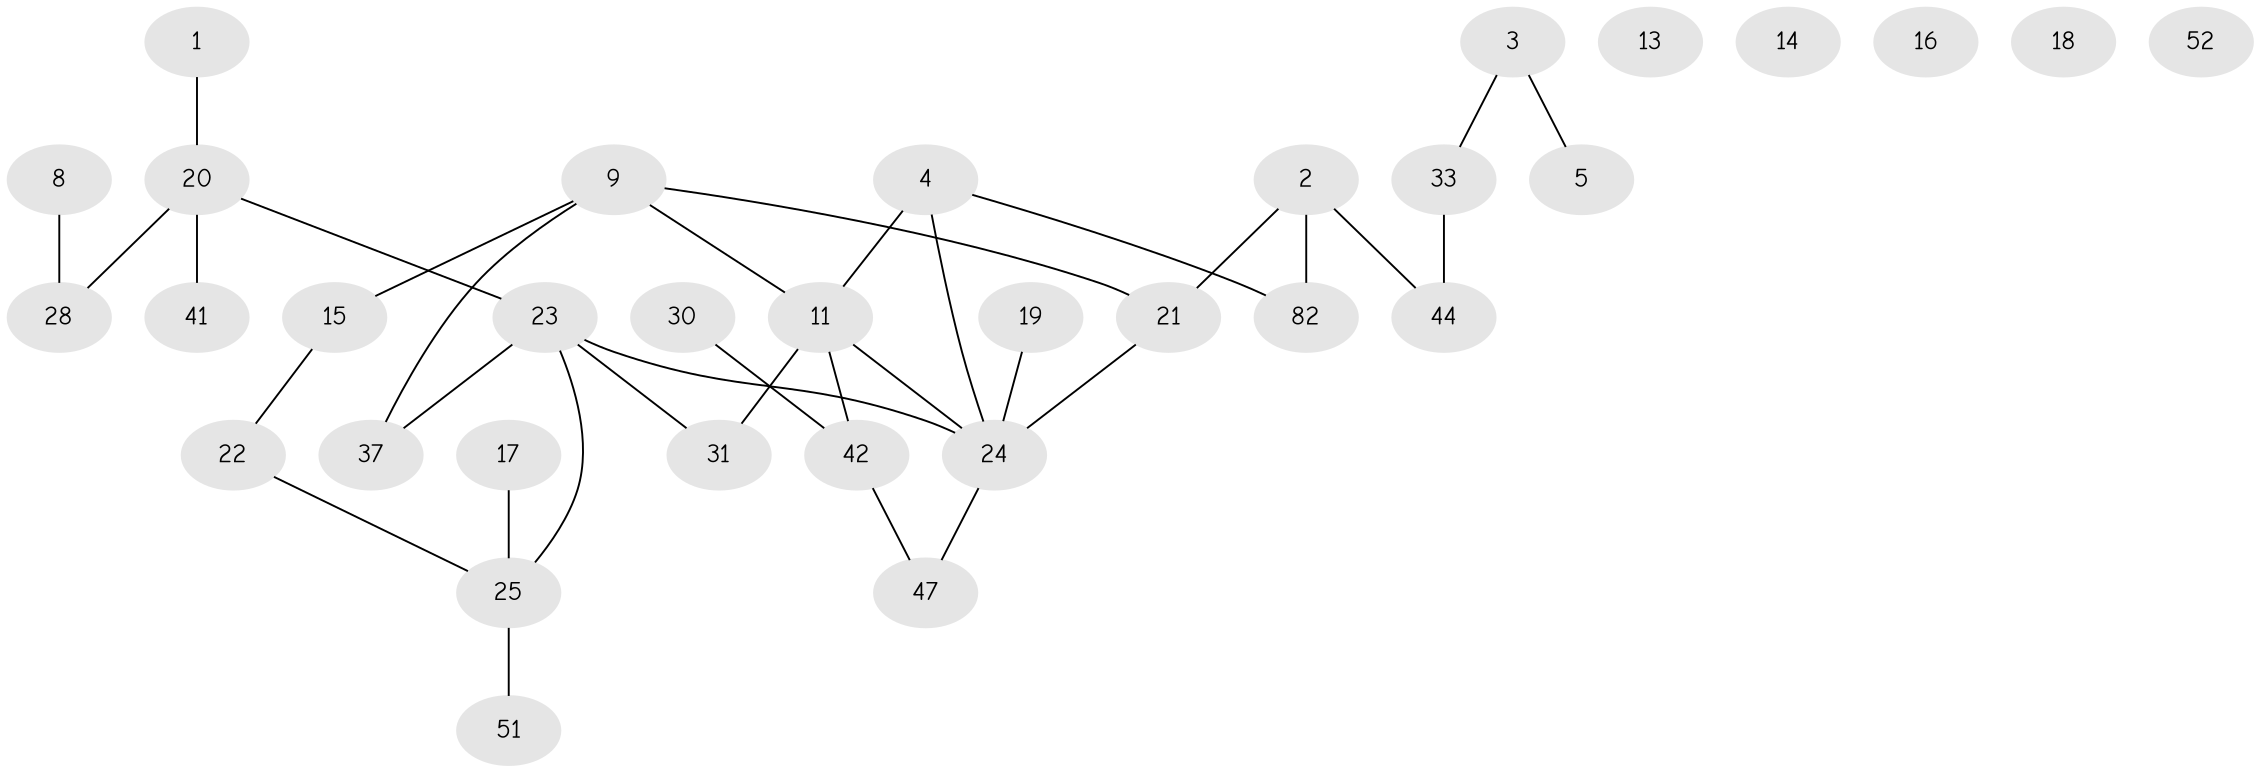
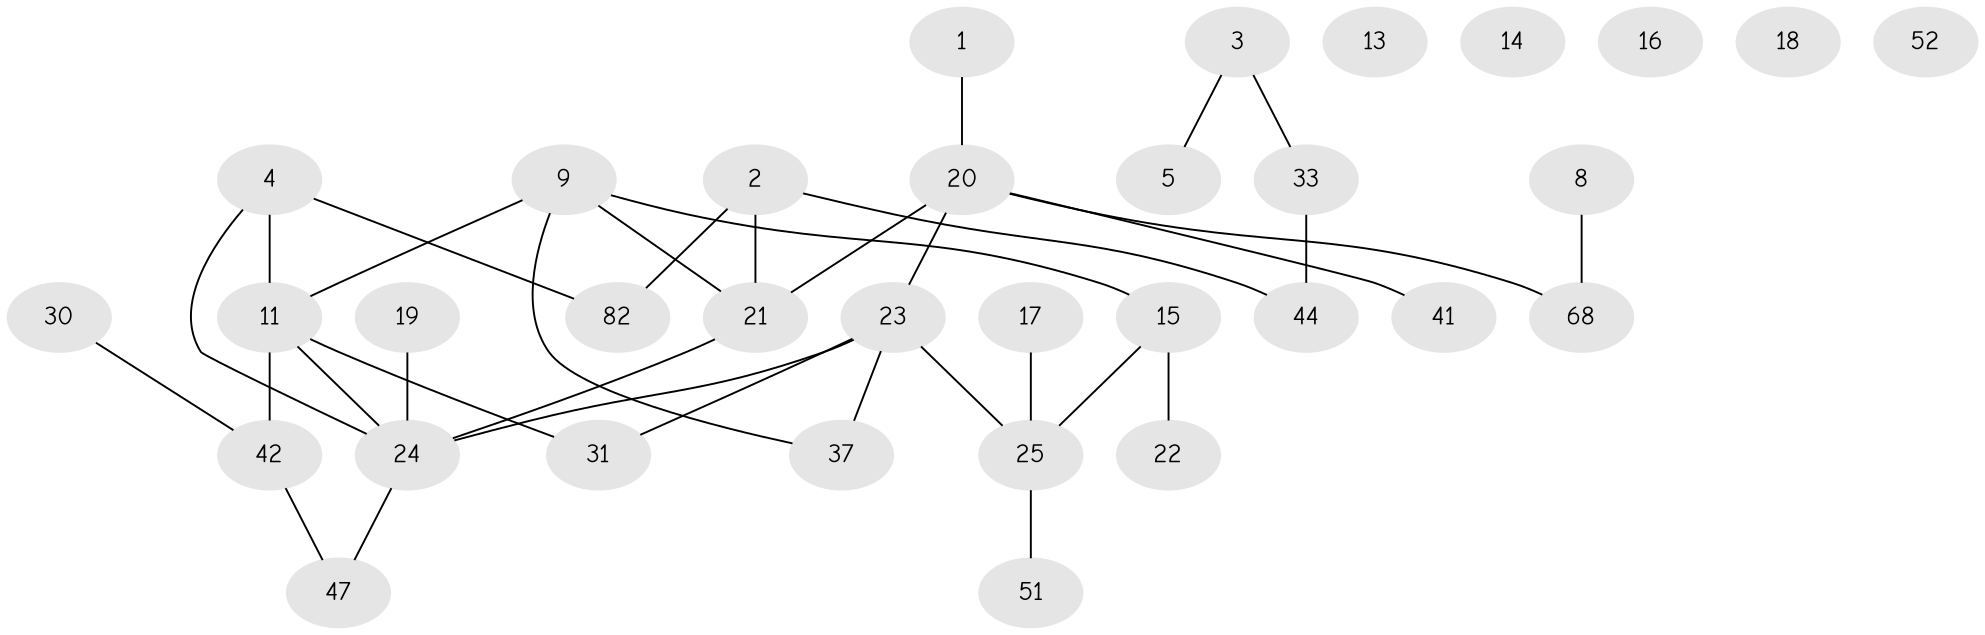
  graph {
    fontname="Comic Neue"
    node [color=gray90 fontname="Comic Neue" style=filled]
    edge [fontname="Comic Neue"]
    1 [super="+48"]
    20 [super="+27"]
    21 [super="+35"]
-   28 [super="+38"]
+   28 [super="+38" label=68]
    23 [super="+34"]
    41
    2 [super="+53"]
    n8 [label=82]
    44 [super="+45"]
    24 [super="+40"]
    3 [super="+10"]
    5
    33 [super="+39"]
    19
    4 [super="+32"]
    11 [super="+29"]
    31
    42 [super="+49"]
    47
    8
    9 [super="+26"]
    15 [super="+46"]
    37 [super="+43"]
    22
    13
    14
    25 [super="+50"]
    16
    51
    17
    18
    30
    52
    1 -- 20
+   20 -- 21
    20 -- 28
    20 -- 23
    20 -- 41
    21 -- 24 [weight=2]
    23 -- 24
    23 -- 31
    23 -- 37
    23 -- 25
    2 -- 21
    2 -- n8
    2 -- 44
    24 -- 47
    3 -- 5
    3 -- 33
    33 -- 44
    19 -- 24
    4 -- n8
    4 -- 24
    4 -- 11
    11 -- 24
    11 -- 31
    11 -- 42
    42 -- 47
    8 -- 28
    9 -- 21
    9 -- 11
    9 -- 15
    9 -- 37
    15 -- 22
-   22 -- 25
+   15 -- 25
    25 -- 51
    17 -- 25
    30 -- 42
  }
